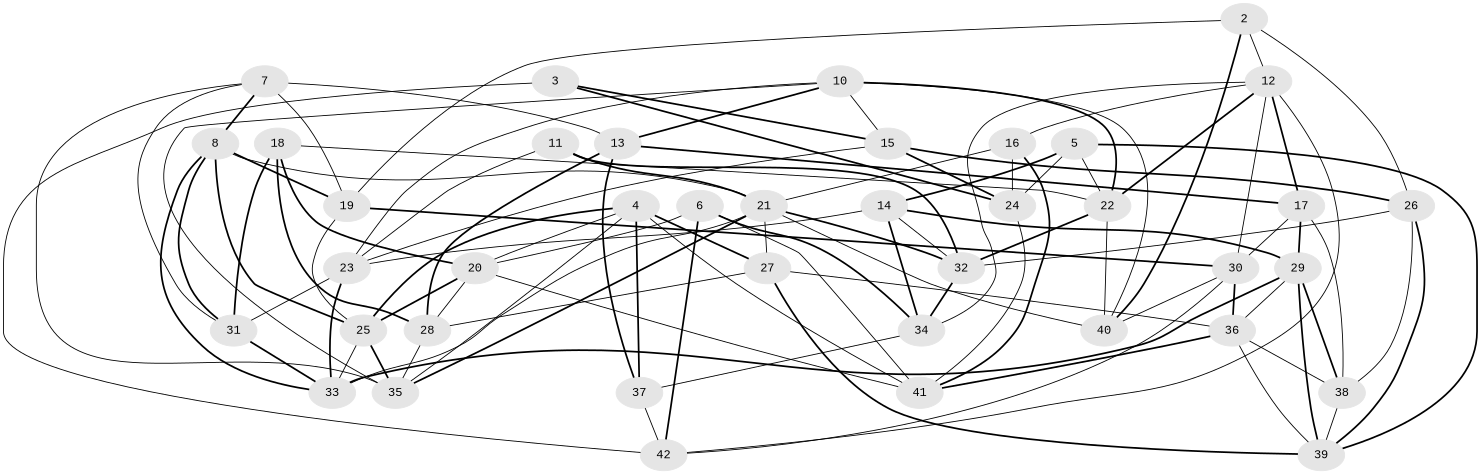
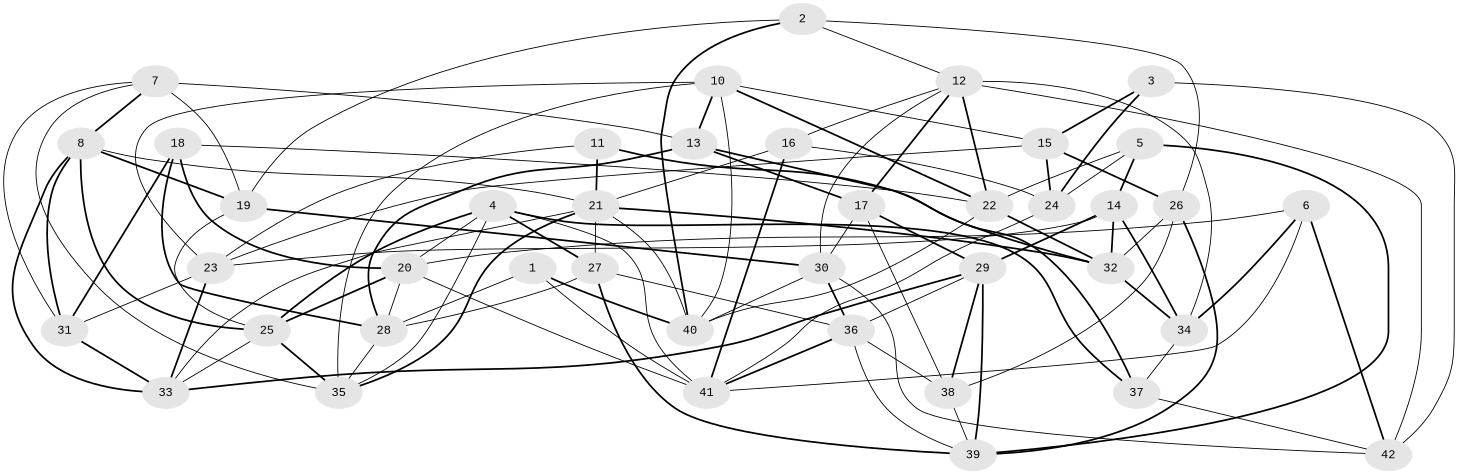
  graph {
    fontname="Liberation Mono"
    node [color=gray90 fontname="Liberation Mono" style=filled]
    edge [fontname="Liberation Mono" style=solid weight=1.0]
+   1
    28
    40
    41
    35
    2
    12
    19
    26
    42
    22
    34
    16
    17
    30
    25
    39
    32
    38
    3
    15
    24
    23
    4
    20
    27
    37
    33
    36
    5
    14
    29
    6
    7
    8
    13
    31
    21
    18
    10
    11
+   1 -- 28
+   1 -- 40 [style=bold]
+   1 -- 41 [weight=2.0]
    28 -- 35
    2 -- 40 [style=bold]
    2 -- 12
    2 -- 19
    2 -- 26
    12 -- 42
    12 -- 22 [style=bold]
    12 -- 34 [weight=2.0]
    12 -- 16
    12 -- 17 [style=bold]
    12 -- 30
    19 -- 30 [style=bold]
    19 -- 25
    26 -- 39 [style=bold]
    26 -- 32
    26 -- 38
    22 -- 40
    22 -- 32 [style=bold]
    34 -- 37
    16 -- 41 [style=bold]
    16 -- 24
    16 -- 21
    17 -- 30
    17 -- 38 [weight=2.0]
    17 -- 29 [style=bold]
    30 -- 40
    30 -- 42
    30 -- 36 [style=bold]
    25 -- 35 [style=bold]
    25 -- 33
    32 -- 34 [style=bold]
    38 -- 39
    3 -- 42 [weight=2.0]
    3 -- 15 [style=bold]
    3 -- 24 [style=bold]
    15 -- 26 [style=bold weight=2.0]
    15 -- 24 [style=bold]
    15 -- 23
    24 -- 41
    23 -- 33 [style=bold]
    23 -- 31
    4 -- 41
    4 -- 35
    4 -- 25 [style=bold]
    4 -- 20
    4 -- 27 [style=bold]
    4 -- 37 [style=bold]
    20 -- 28
    20 -- 41
    20 -- 25 [style=bold]
    27 -- 28
    27 -- 39 [style=bold]
    27 -- 36
    37 -- 42
    36 -- 41 [style=bold]
    36 -- 39
    36 -- 38
    5 -- 22
    5 -- 39 [style=bold]
    5 -- 24
    5 -- 14 [style=bold]
    14 -- 34 [style=bold]
-   14 -- 32 [weight=2.0]
+   14 -- 32 [style=bold weight=2.0]
    14 -- 23
    14 -- 29 [style=bold]
    29 -- 39 [style=bold]
    29 -- 38 [style=bold]
    29 -- 33 [style=bold]
    29 -- 36
    6 -- 41
    6 -- 42 [style=bold]
    6 -- 34 [style=bold]
    6 -- 20
    7 -- 35
    7 -- 19
    7 -- 8 [style=bold]
    7 -- 13 [weight=2.0]
    7 -- 31
    8 -- 19 [style=bold]
    8 -- 25 [style=bold]
    8 -- 33 [style=bold]
    8 -- 31 [style=bold]
    8 -- 21
    13 -- 28 [style=bold]
    13 -- 17 [style=bold]
    13 -- 37 [style=bold]
    31 -- 33 [style=bold]
    21 -- 40
    21 -- 35 [style=bold]
    21 -- 32 [style=bold]
    21 -- 27
    21 -- 33
    18 -- 28 [style=bold]
    18 -- 22
    18 -- 20 [style=bold]
    18 -- 31 [style=bold weight=2.0]
    10 -- 40
    10 -- 35
    10 -- 22 [style=bold]
    10 -- 15
    10 -- 23
    10 -- 13 [style=bold]
    11 -- 32 [style=bold weight=2.0]
    11 -- 23
    11 -- 21 [style=bold]
  }
